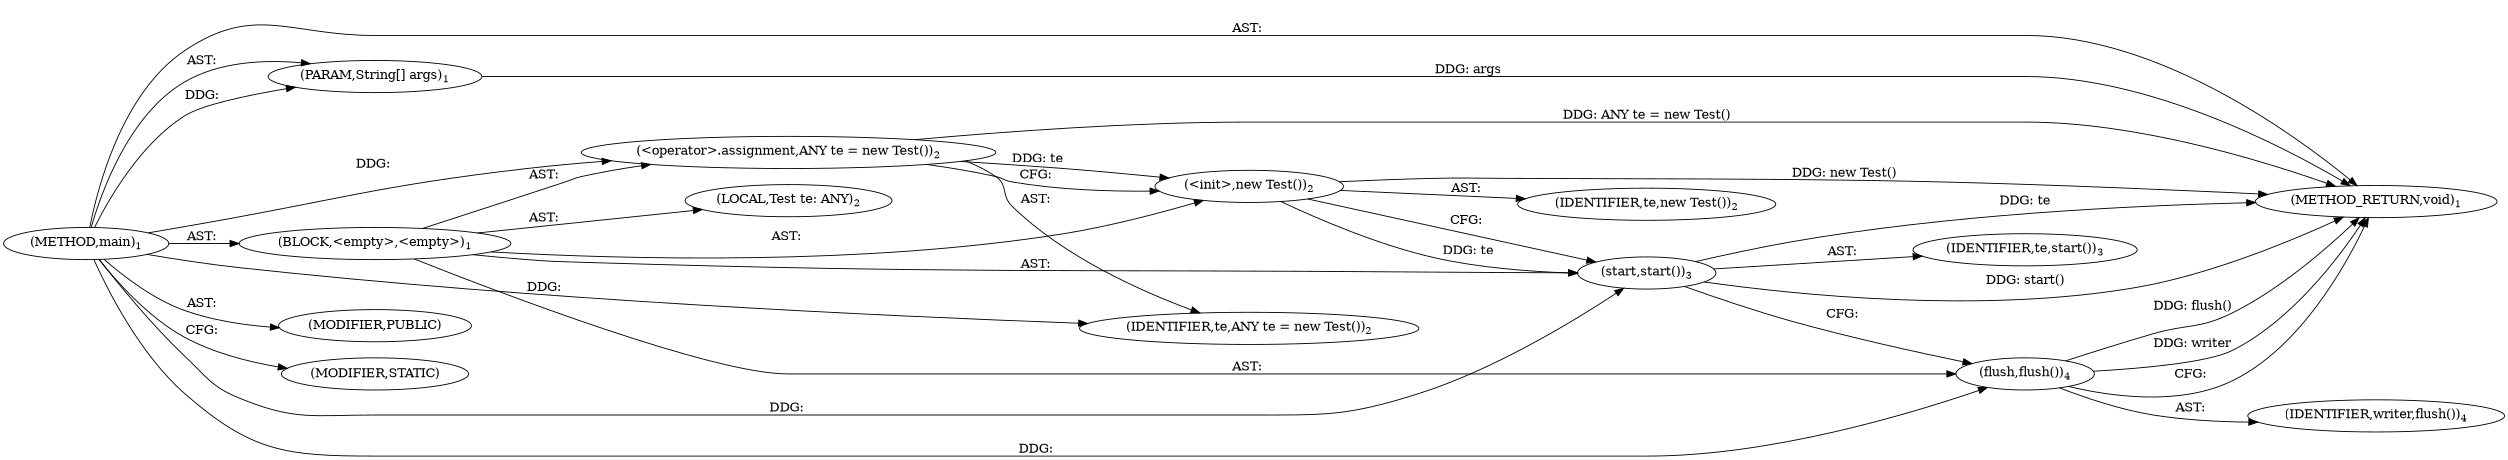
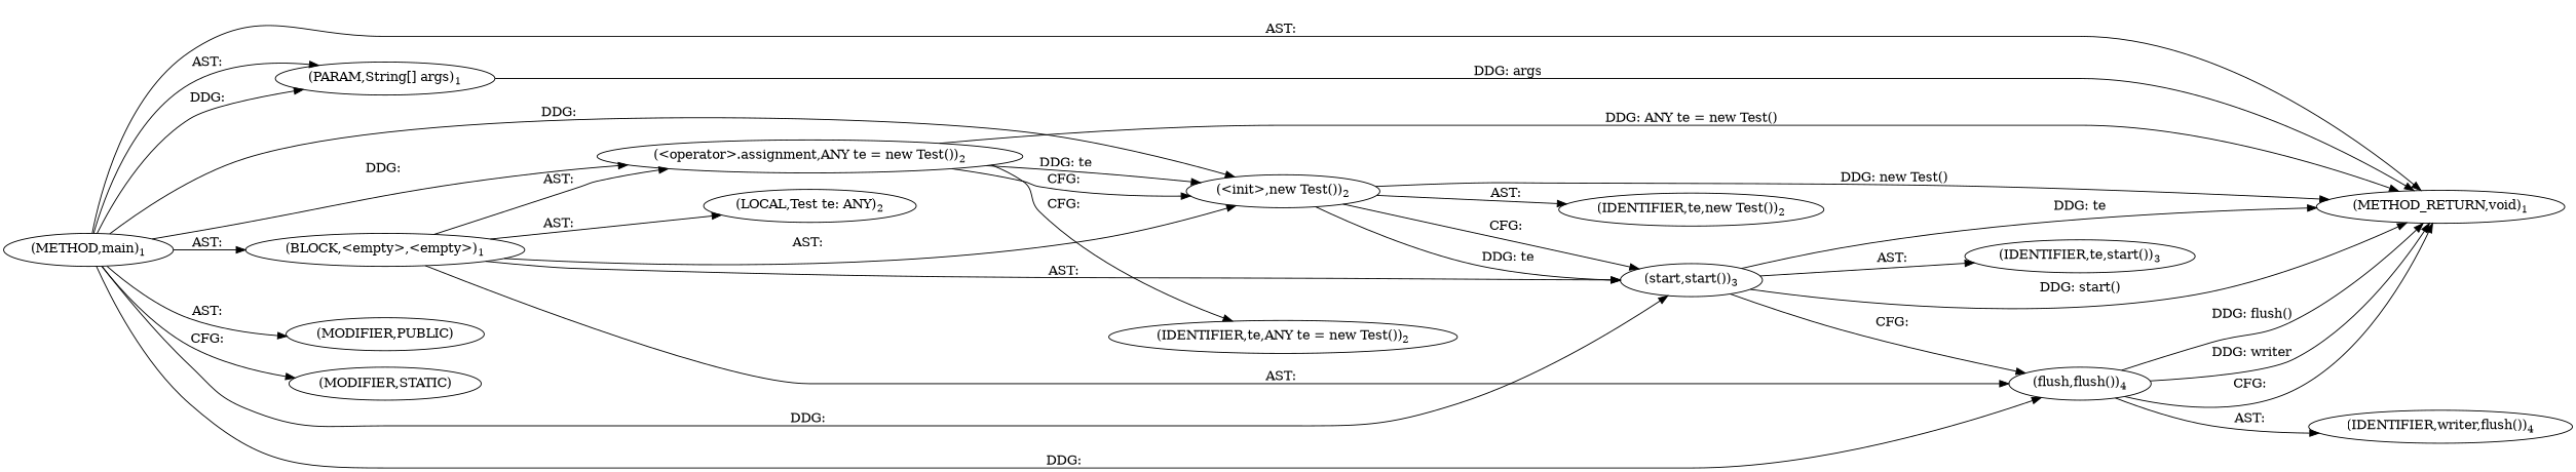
  digraph {
    rankdir=LR
    n1 [label=<(METHOD,main)<SUB>1</SUB>>]
    n2 [label=<(PARAM,String[] args)<SUB>1</SUB>>]
    n3 [label=<(BLOCK,&lt;empty&gt;,&lt;empty&gt;)<SUB>1</SUB>>]
    n4 [label=<(&lt;operator&gt;.assignment,ANY te = new Test())<SUB>2</SUB>>]
    n5 [label=<(&lt;init&gt;,new Test())<SUB>2</SUB>>]
    n6 [label=<(start,start())<SUB>3</SUB>>]
    n7 [label=<(flush,flush())<SUB>4</SUB>>]
    n8 [label=<(MODIFIER,PUBLIC)>]
    n9 [label=<(MODIFIER,STATIC)>]
    n10 [label=<(METHOD_RETURN,void)<SUB>1</SUB>>]
    n11 [label=<(LOCAL,Test te: ANY)<SUB>2</SUB>>]
    n12 [label=<(IDENTIFIER,te,ANY te = new Test())<SUB>2</SUB>>]
    n13 [label=<(IDENTIFIER,te,new Test())<SUB>2</SUB>>]
    n14 [label=<(IDENTIFIER,te,start())<SUB>3</SUB>>]
    n15 [label=<(IDENTIFIER,writer,flush())<SUB>4</SUB>>]
    n1 -> n2 [label="AST: "]
    n1 -> n2 [label="DDG: "]
    n1 -> n3 [label="AST: "]
    n1 -> n4 [label="DDG: "]
-   n1 -> n12 [label="DDG: "]
+   n1 -> n5 [label="DDG: "]
    n1 -> n6 [label="DDG: "]
    n1 -> n7 [label="DDG: "]
    n1 -> n8 [label="AST: "]
    n1 -> n9 [label="CFG: "]
    n1 -> n10 [label="AST: "]
    n2 -> n10 [label="DDG: args"]
    n3 -> n4 [label="AST: "]
    n3 -> n5 [label="AST: "]
    n3 -> n6 [label="AST: "]
    n3 -> n7 [label="AST: "]
    n3 -> n11 [label="AST: "]
    n4 -> n5 [label="CFG: "]
    n4 -> n5 [label="DDG: te"]
    n4 -> n10 [label="DDG: ANY te = new Test()"]
-   n4 -> n12 [label="AST: "]
+   n4 -> n12 [label="CFG: "]
    n5 -> n6 [label="CFG: "]
    n5 -> n6 [label="DDG: te"]
    n5 -> n10 [label="DDG: new Test()"]
    n5 -> n13 [label="AST: "]
    n6 -> n7 [label="CFG: "]
    n6 -> n10 [label="DDG: te"]
    n6 -> n10 [label="DDG: start()"]
    n6 -> n14 [label="AST: "]
    n7 -> n10 [label="CFG: "]
    n7 -> n10 [label="DDG: flush()"]
    n7 -> n10 [label="DDG: writer"]
    n7 -> n15 [label="AST: "]
  }
